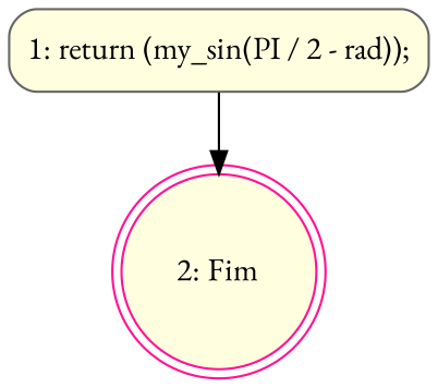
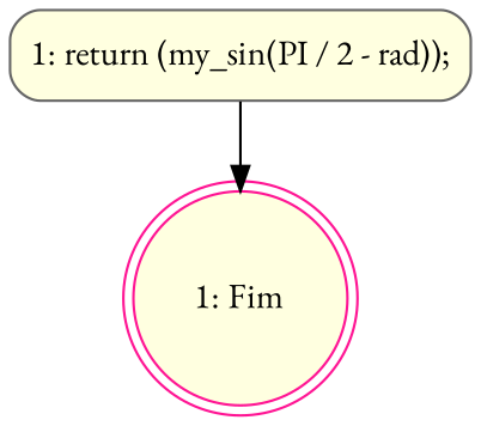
  digraph {
    fontname="EB Garamond"
    node [fontname="EB Garamond" style="rounded,filled" fillcolor=lightyellow]
    n1 [label="1: return (my_sin(PI / 2 - rad));" shape=box color=gray40]
-   n2 [label="2: Fim" shape=doublecircle color=deeppink]
+   n2 [label="1: Fim" shape=doublecircle color=deeppink]
    n1 -> n2 [fontname="EB Garamond"]
  }
